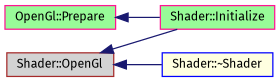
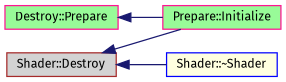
  digraph {
    fontname="Fira Sans"
    rankdir=LR
    node [color=deeppink fillcolor=palegreen fontname="Fira Sans" fontsize=10 shape=record style=filled]
    edge [color=midnightblue dir=back fontname="Fira Sans" fontsize=10 labelfontname=FreeSans labelfontsize=10 style=solid]
-   n1 [color=brown fillcolor=lightgrey fontcolor=black height=0.2 label="Shader::OpenGl" width=0.4]
-   n2 [height=0.2 label="Shader::Initialize" width=0.4]
+   n1 [color=brown fillcolor=lightgrey fontcolor=black height=0.2 label="Shader::Destroy" width=0.4]
+   n2 [height=0.2 label="Prepare::Initialize" width=0.4]
    n3 [color=blue fillcolor=lightyellow height=0.2 label="Shader::~Shader" width=0.4]
-   n4 [height=0.2 label="OpenGl::Prepare" width=0.4]
+   n4 [height=0.2 label="Destroy::Prepare" width=0.4]
    n1 -> n2
    n1 -> n3
    n4 -> n2
  }
